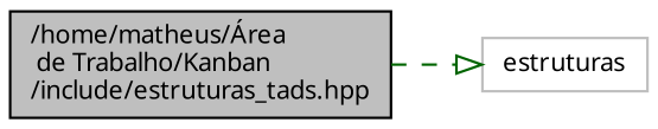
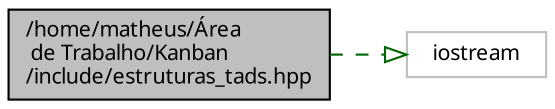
  digraph {
    rankdir=LR
    fontname="Noto Sans"
    node [fontname="Noto Sans" fontsize=10 shape=record style=filled]
    n1 [color=black fillcolor=grey75 fontcolor=black height=0.2 label="/home/matheus/Área\l de Trabalho/Kanban\l/include/estruturas_tads.hpp" width=0.4]
-   n2 [color=grey75 fillcolor=white height=0.2 label=estruturas width=0.4]
+   n2 [color=grey75 fillcolor=white height=0.2 label=iostream width=0.4]
    n1 -> n2 [color=darkgreen fontname="Noto Sans" fontsize=10 labelfontname=Helvetica labelfontsize=10 style=dashed arrowhead=onormal]
  }
